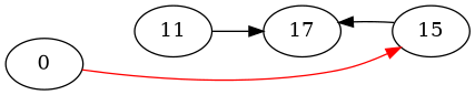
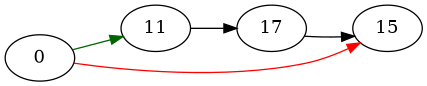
  strict digraph {
    rankdir=LR
    n1 [entry=true label=0]
    11
    15
    n4 [label=17]
+   n1 -> 11 [color=darkgreen cond=true]
    n1 -> 15 [color=red cond=false]
    11 -> n4
-   15 -> n4
+   n4 -> 15
  }
